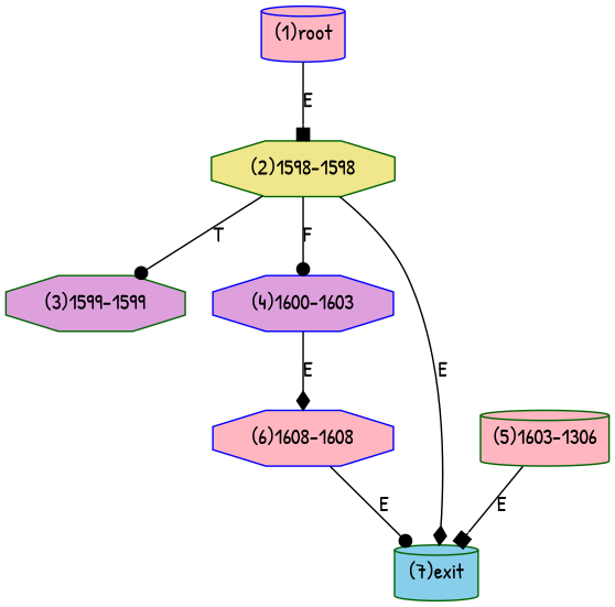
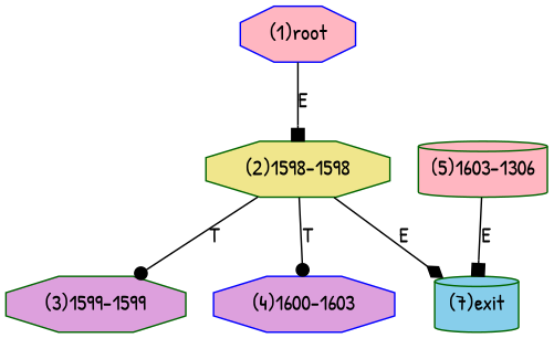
  digraph {
    fontname="Patrick Hand"
    node [color=darkgreen fillcolor=lightpink fontname="Patrick Hand" shape=octagon style=filled]
    edge [arrowhead=dot fontname="Patrick Hand"]
-   n1 [color=blue label="(1)root" shape=cylinder]
+   n1 [color=blue label="(1)root"]
    n2 [fillcolor=khaki label="(2)1598-1598"]
    n3 [fillcolor=plum label="(3)1599-1599"]
    n4 [color=blue fillcolor=plum label="(4)1600-1603"]
    n5 [fillcolor=skyblue label="(7)exit" shape=cylinder]
-   n6 [color=blue label="(6)1608-1608"]
    n7 [label="(5)1603-1306" shape=cylinder]
    n1 -> n2 [arrowhead=box label=E]
    n2 -> n3 [label=T]
-   n2 -> n4 [label=F]
+   n2 -> n4 [label=T]
    n2 -> n5 [arrowhead=diamond label=E]
-   n4 -> n6 [arrowhead=diamond label=E]
-   n6 -> n5 [label=E]
    n7 -> n5 [arrowhead=box label=E]
  }
